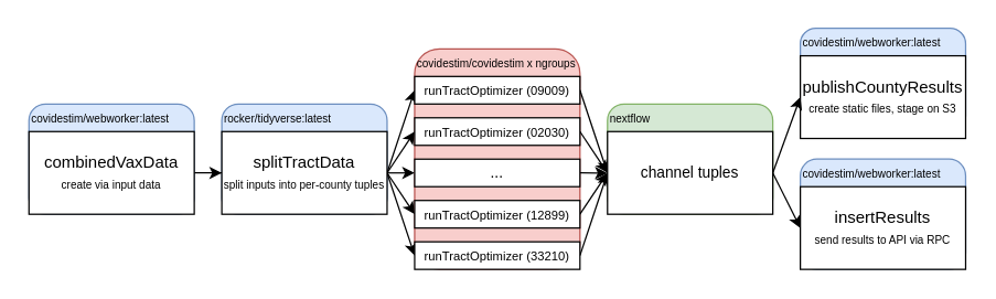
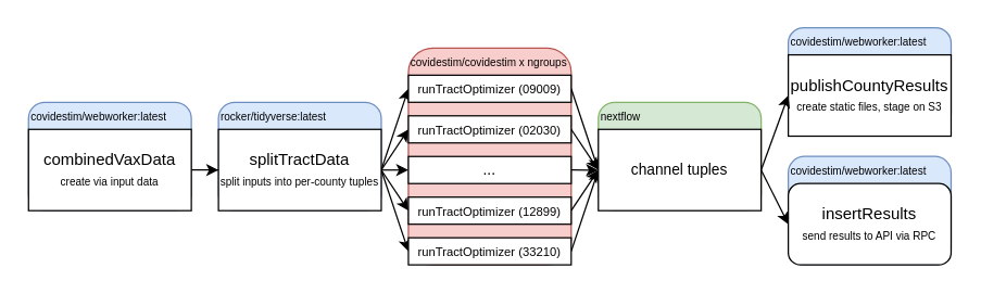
  <mxCell id="0" />
  <mxCell id="1" parent="0" />
  <mxCell id="2" value="covidestim/covidestim x ngroups" style="rounded=1;whiteSpace=wrap;html=1;fontSize=8;fillColor=#f8cecc;strokeColor=#b85450;align=left;verticalAlign=top;" vertex="1" parent="1"><mxGeometry x="300" y="35" width="120" height="160" as="geometry" /></mxCell>
  <mxCell id="3" value="covidestim/webworker:latest" style="rounded=1;whiteSpace=wrap;html=1;fontSize=8;fillColor=#dae8fc;strokeColor=#6c8ebf;align=left;verticalAlign=top;" vertex="1" parent="1"><mxGeometry x="580" y="115" width="120" height="80" as="geometry" /></mxCell>
  <mxCell id="4" value="covidestim/webworker:latest" style="rounded=1;whiteSpace=wrap;html=1;fontSize=8;fillColor=#dae8fc;strokeColor=#6c8ebf;align=left;verticalAlign=top;" vertex="1" parent="1"><mxGeometry x="580" y="20" width="120" height="75" as="geometry" /></mxCell>
  <mxCell id="5" value="nextflow" style="rounded=1;whiteSpace=wrap;html=1;fontSize=8;fillColor=#d5e8d4;strokeColor=#82b366;align=left;verticalAlign=top;" vertex="1" parent="1"><mxGeometry x="440" y="75" width="120" height="80" as="geometry" /></mxCell>
  <mxCell id="6" value="rocker/tidyverse:latest" style="rounded=1;whiteSpace=wrap;html=1;fontSize=8;fillColor=#dae8fc;strokeColor=#6c8ebf;align=left;verticalAlign=top;" vertex="1" parent="1"><mxGeometry x="160" y="75" width="120" height="80" as="geometry" /></mxCell>
  <mxCell id="7" value="covidestim/webworker:latest" style="rounded=1;whiteSpace=wrap;html=1;fontSize=8;fillColor=#dae8fc;strokeColor=#6c8ebf;align=left;verticalAlign=top;" vertex="1" parent="1"><mxGeometry x="20" y="75" width="120" height="80" as="geometry" /></mxCell>
  <mxCell id="8" value="" style="edgeStyle=orthogonalEdgeStyle;rounded=0;orthogonalLoop=1;jettySize=auto;html=1;fontSize=11;" edge="1" parent="1" source="9" target="15"><mxGeometry relative="1" as="geometry" /></mxCell>
  <mxCell id="9" value="combinedVaxData&lt;br style=&quot;font-size: 11px;&quot;&gt;&lt;font style=&quot;font-size: 8px;&quot;&gt;create via input data&lt;/font&gt;" style="rounded=0;whiteSpace=wrap;html=1;" vertex="1" parent="1"><mxGeometry x="20" y="95" width="120" height="60" as="geometry" /></mxCell>
  <mxCell id="10" style="rounded=0;orthogonalLoop=1;jettySize=auto;html=1;exitX=1;exitY=0.5;exitDx=0;exitDy=0;entryX=0;entryY=0.5;entryDx=0;entryDy=0;fontSize=11;" edge="1" parent="1" source="15" target="17"><mxGeometry relative="1" as="geometry" /></mxCell>
  <mxCell id="11" style="edgeStyle=none;rounded=0;orthogonalLoop=1;jettySize=auto;html=1;exitX=1;exitY=0.5;exitDx=0;exitDy=0;entryX=0;entryY=0.5;entryDx=0;entryDy=0;fontSize=11;" edge="1" parent="1" source="15" target="19"><mxGeometry relative="1" as="geometry" /></mxCell>
  <mxCell id="12" style="edgeStyle=none;rounded=0;orthogonalLoop=1;jettySize=auto;html=1;exitX=1;exitY=0.5;exitDx=0;exitDy=0;entryX=0;entryY=0.5;entryDx=0;entryDy=0;fontSize=11;" edge="1" parent="1" source="15" target="21"><mxGeometry relative="1" as="geometry" /></mxCell>
  <mxCell id="13" style="edgeStyle=none;rounded=0;orthogonalLoop=1;jettySize=auto;html=1;exitX=1;exitY=0.5;exitDx=0;exitDy=0;entryX=0;entryY=0.5;entryDx=0;entryDy=0;fontSize=11;" edge="1" parent="1" source="15" target="23"><mxGeometry relative="1" as="geometry" /></mxCell>
  <mxCell id="14" style="edgeStyle=none;rounded=0;orthogonalLoop=1;jettySize=auto;html=1;exitX=1;exitY=0.5;exitDx=0;exitDy=0;entryX=0;entryY=0.5;entryDx=0;entryDy=0;fontSize=11;" edge="1" parent="1" source="15" target="25"><mxGeometry relative="1" as="geometry" /></mxCell>
  <mxCell id="15" value="splitTractData&lt;br&gt;&lt;font style=&quot;font-size: 8px;&quot;&gt;split inputs into per-county tuples&lt;/font&gt;" style="rounded=0;whiteSpace=wrap;html=1;" vertex="1" parent="1"><mxGeometry x="160" y="95" width="120" height="60" as="geometry" /></mxCell>
  <mxCell id="16" style="edgeStyle=none;rounded=0;orthogonalLoop=1;jettySize=auto;html=1;exitX=1;exitY=0.5;exitDx=0;exitDy=0;entryX=0;entryY=0.5;entryDx=0;entryDy=0;fontSize=11;" edge="1" parent="1" source="17" target="30"><mxGeometry relative="1" as="geometry" /></mxCell>
  <mxCell id="17" value="&lt;font style=&quot;font-size: 9px;&quot;&gt;runTractOptimizer (09009)&lt;/font&gt;" style="rounded=0;whiteSpace=wrap;html=1;fontSize=11;" vertex="1" parent="1"><mxGeometry x="300" y="55" width="120" height="20" as="geometry" /></mxCell>
  <mxCell id="18" style="edgeStyle=none;rounded=0;orthogonalLoop=1;jettySize=auto;html=1;exitX=1;exitY=0.5;exitDx=0;exitDy=0;fontSize=11;" edge="1" parent="1" source="19"><mxGeometry relative="1" as="geometry"><mxPoint x="440" y="125" as="targetPoint" /></mxGeometry></mxCell>
  <mxCell id="19" value="&lt;font style=&quot;font-size: 9px;&quot;&gt;runTractOptimizer (02030)&lt;/font&gt;" style="rounded=0;whiteSpace=wrap;html=1;fontSize=11;" vertex="1" parent="1"><mxGeometry x="300" y="85" width="120" height="20" as="geometry" /></mxCell>
  <mxCell id="20" style="edgeStyle=none;rounded=0;orthogonalLoop=1;jettySize=auto;html=1;exitX=1;exitY=0.5;exitDx=0;exitDy=0;fontSize=11;" edge="1" parent="1" source="21"><mxGeometry relative="1" as="geometry"><mxPoint x="440" y="125.167" as="targetPoint" /></mxGeometry></mxCell>
  <mxCell id="21" value="..." style="rounded=0;whiteSpace=wrap;html=1;fontSize=11;" vertex="1" parent="1"><mxGeometry x="300" y="115" width="120" height="20" as="geometry" /></mxCell>
  <mxCell id="22" style="edgeStyle=none;rounded=0;orthogonalLoop=1;jettySize=auto;html=1;exitX=1;exitY=0.5;exitDx=0;exitDy=0;fontSize=11;" edge="1" parent="1" source="23"><mxGeometry relative="1" as="geometry"><mxPoint x="440" y="125" as="targetPoint" /></mxGeometry></mxCell>
  <mxCell id="23" value="&lt;font style=&quot;font-size: 9px;&quot;&gt;runTractOptimizer (12899)&lt;/font&gt;" style="rounded=0;whiteSpace=wrap;html=1;fontSize=11;" vertex="1" parent="1"><mxGeometry x="300" y="145" width="120" height="20" as="geometry" /></mxCell>
  <mxCell id="24" style="edgeStyle=none;rounded=0;orthogonalLoop=1;jettySize=auto;html=1;exitX=1;exitY=0.5;exitDx=0;exitDy=0;entryX=0;entryY=0.5;entryDx=0;entryDy=0;fontSize=11;" edge="1" parent="1" source="25" target="30"><mxGeometry relative="1" as="geometry" /></mxCell>
  <mxCell id="25" value="&lt;font style=&quot;font-size: 9px;&quot;&gt;runTractOptimizer (33210)&lt;/font&gt;" style="rounded=0;whiteSpace=wrap;html=1;fontSize=11;" vertex="1" parent="1"><mxGeometry x="300" y="175" width="120" height="20" as="geometry" /></mxCell>
- <mxCell id="26" value="insertResults&lt;br&gt;&lt;font style=&quot;font-size: 8px;&quot;&gt;send results to API via RPC&lt;/font&gt;" style="rounded=0;whiteSpace=wrap;html=1;" vertex="1" parent="1"><mxGeometry x="580" y="135" width="120" height="60" as="geometry" /></mxCell>
+ <mxCell id="26" value="insertResults&lt;br&gt;&lt;font style=&quot;font-size: 8px;&quot;&gt;send results to API via RPC&lt;/font&gt;" style="whiteSpace=wrap;html=1;rounded=1;" vertex="1" parent="1"><mxGeometry x="580" y="135" width="120" height="60" as="geometry" /></mxCell>
  <mxCell id="27" value="publishCountyResults&lt;br&gt;&lt;font style=&quot;font-size: 8px;&quot;&gt;create static files, stage on S3&lt;/font&gt;" style="rounded=0;whiteSpace=wrap;html=1;" vertex="1" parent="1"><mxGeometry x="580" y="40" width="120" height="60" as="geometry" /></mxCell>
  <mxCell id="28" style="edgeStyle=none;rounded=0;orthogonalLoop=1;jettySize=auto;html=1;exitX=1;exitY=0.5;exitDx=0;exitDy=0;entryX=0;entryY=0.5;entryDx=0;entryDy=0;fontSize=11;" edge="1" parent="1" source="30" target="27"><mxGeometry relative="1" as="geometry" /></mxCell>
  <mxCell id="29" style="edgeStyle=none;rounded=0;orthogonalLoop=1;jettySize=auto;html=1;exitX=1;exitY=0.5;exitDx=0;exitDy=0;entryX=0;entryY=0.5;entryDx=0;entryDy=0;fontSize=11;" edge="1" parent="1" source="30" target="26"><mxGeometry relative="1" as="geometry" /></mxCell>
  <mxCell id="30" value="channel tuples" style="rounded=0;whiteSpace=wrap;html=1;fontSize=11;" vertex="1" parent="1"><mxGeometry x="440" y="95" width="120" height="60" as="geometry" /></mxCell>
